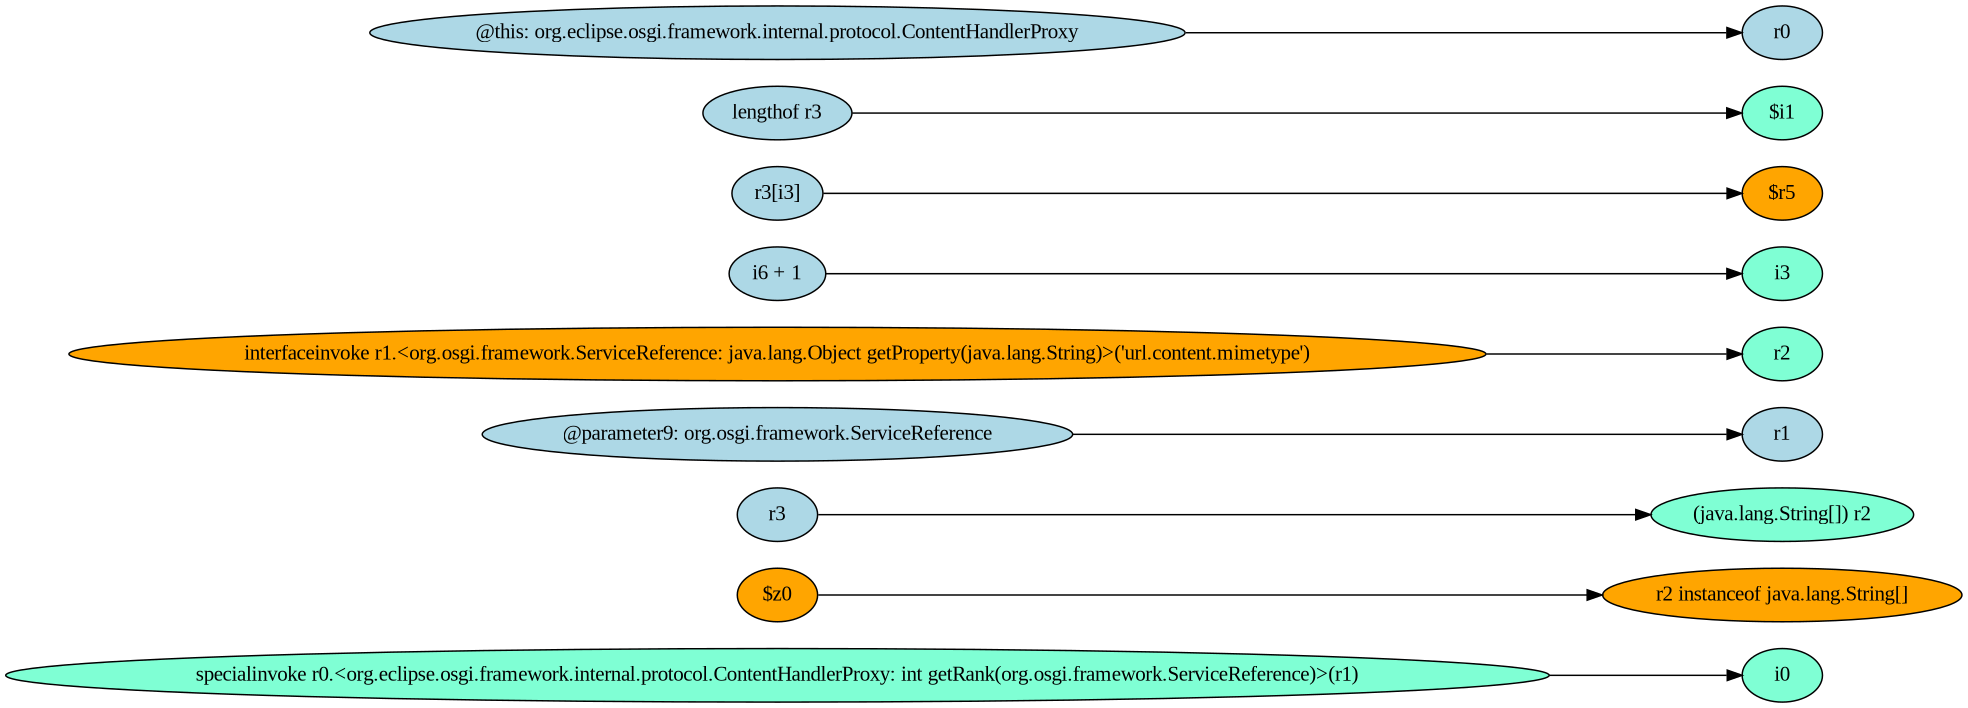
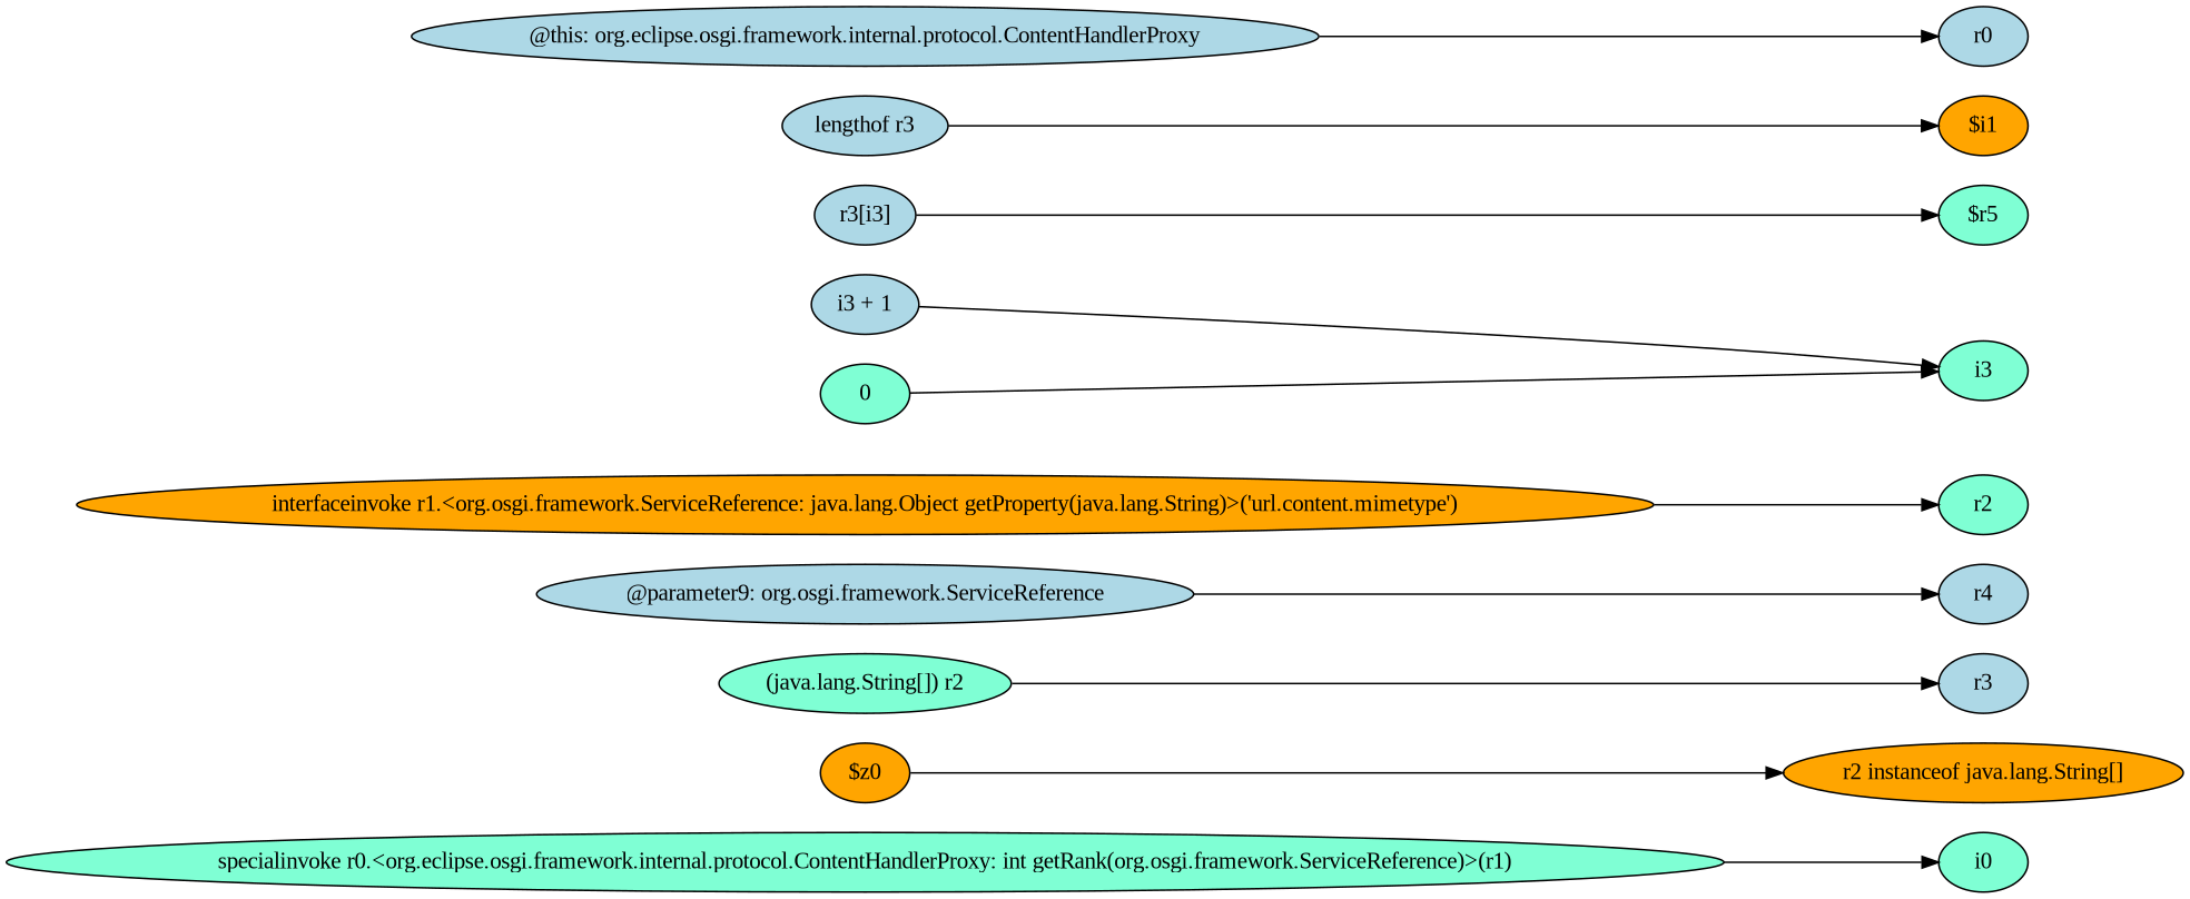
  digraph {
    fontname="Liberation Serif"
    rankdir=LR
    node [fillcolor=lightblue fontname="Liberation Serif" style=filled]
    edge [fontname="Liberation Serif"]
    n1 [fillcolor=aquamarine label="specialinvoke r0.<org.eclipse.osgi.framework.internal.protocol.ContentHandlerProxy: int getRank(org.osgi.framework.ServiceReference)>(r1)"]
    n2 [fillcolor=aquamarine label=i0]
    n3 [fillcolor=orange label="r2 instanceof java.lang.String[]"]
    n4 [fillcolor=orange label="$z0"]
    n5 [fillcolor=aquamarine label="(java.lang.String[]) r2"]
    n6 [label=r3]
    n7 [label="@parameter9: org.osgi.framework.ServiceReference"]
-   n8 [label=r1]
+   n8 [label=r4]
    n9 [fillcolor=orange label="interfaceinvoke r1.<org.osgi.framework.ServiceReference: java.lang.Object getProperty(java.lang.String)>('url.content.mimetype')"]
    n10 [fillcolor=aquamarine label=r2]
-   n11 [label="i6 + 1"]
+   n11 [label="i3 + 1"]
    n12 [fillcolor=aquamarine label=i3]
    n13 [label="r3[i3]"]
-   n14 [fillcolor=orange label="$r5"]
+   n14 [fillcolor=aquamarine label="$r5"]
    n15 [label="lengthof r3"]
-   n16 [fillcolor=aquamarine label="$i1"]
+   n16 [fillcolor=orange label="$i1"]
+   n17 [fillcolor=aquamarine label=0]
    n18 [label="@this: org.eclipse.osgi.framework.internal.protocol.ContentHandlerProxy"]
    n19 [label=r0]
    n1 -> n2
    n4 -> n3
-   n6 -> n5
+   n5 -> n6
    n7 -> n8
    n9 -> n10
    n11 -> n12
    n13 -> n14
    n15 -> n16
+   n17 -> n12
    n18 -> n19
  }
